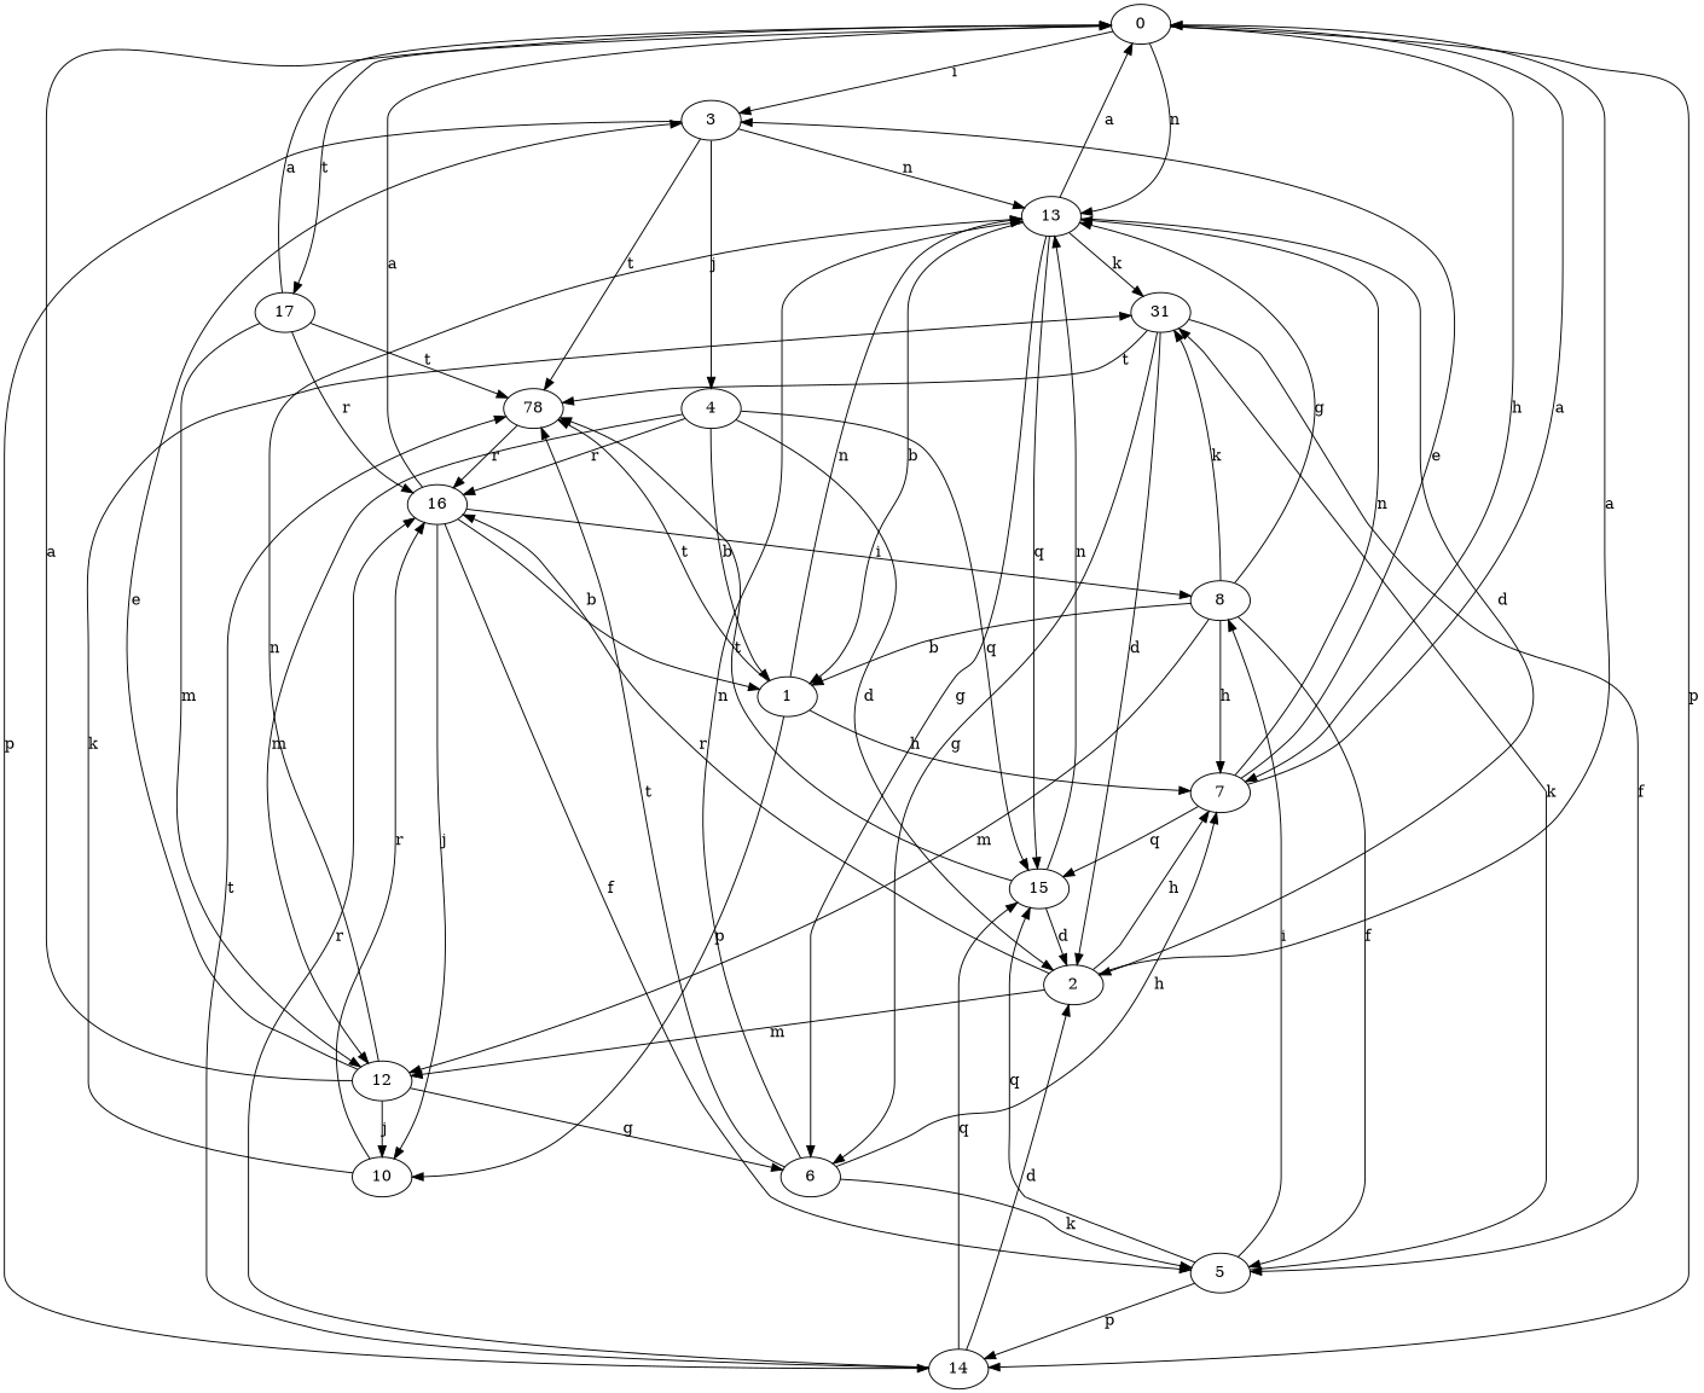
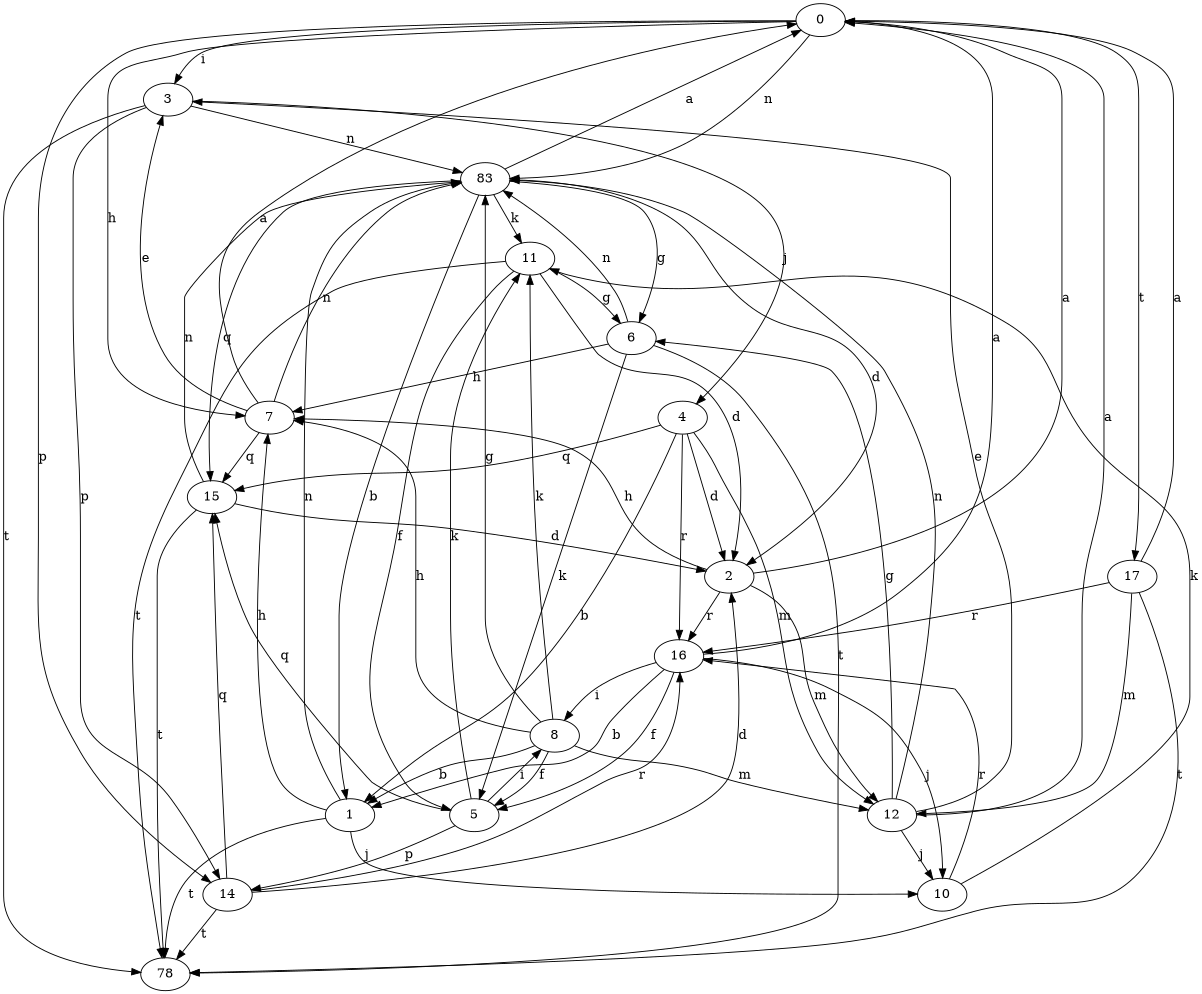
  strict digraph {
    0
    3
    7
-   13
+   13 [label=83]
    14
    17
    n7 [label=78]
    4
    15
    12
    10
    6
    1
    2
-   11 [label=31]
+   11
    16
    5
    8
    0 -> 3 [label=i]
    0 -> 7 [label=h]
    0 -> 13 [label=n]
    0 -> 14 [label=p]
    0 -> 17 [label=t]
    3 -> 13 [label=n]
    3 -> 14 [label=p]
    3 -> n7 [label=t]
    3 -> 4 [label=j]
    7 -> 0 [label=a]
    7 -> 3 [label=e]
    7 -> 13 [label=n]
    7 -> 15 [label=q]
    13 -> 0 [label=a]
    13 -> 15 [label=q]
    13 -> 6 [label=g]
    13 -> 1 [label=b]
    13 -> 2 [label=d]
    13 -> 11 [label=k]
    14 -> n7 [label=t]
    14 -> 15 [label=q]
    14 -> 2 [label=d]
    14 -> 16 [label=r]
    17 -> 0 [label=a]
    17 -> n7 [label=t]
    17 -> 12 [label=m]
    17 -> 16 [label=r]
-   n7 -> 16 [label=r]
    4 -> 15 [label=q]
    4 -> 12 [label=m]
    4 -> 1 [label=b]
    4 -> 2 [label=d]
    4 -> 16 [label=r]
    15 -> 13 [label=n]
    15 -> n7 [label=t]
    15 -> 2 [label=d]
    12 -> 0 [label=a]
    12 -> 3 [label=e]
    12 -> 13 [label=n]
    12 -> 10 [label=j]
    12 -> 6 [label=g]
    10 -> 11 [label=k]
    10 -> 16 [label=r]
    6 -> 7 [label=h]
    6 -> 13 [label=n]
    6 -> n7 [label=t]
    6 -> 5 [label=k]
    1 -> 7 [label=h]
    1 -> 13 [label=n]
    1 -> n7 [label=t]
-   1 -> 10 [label=p]
+   1 -> 10 [label=j]
    2 -> 0 [label=a]
    2 -> 7 [label=h]
    2 -> 12 [label=m]
    2 -> 16 [label=r]
    11 -> n7 [label=t]
    11 -> 6 [label=g]
    11 -> 2 [label=d]
    11 -> 5 [label=f]
    16 -> 0 [label=a]
    16 -> 10 [label=j]
    16 -> 1 [label=b]
    16 -> 5 [label=f]
    16 -> 8 [label=i]
    5 -> 14 [label=p]
    5 -> 15 [label=q]
    5 -> 11 [label=k]
    5 -> 8 [label=i]
    8 -> 7 [label=h]
    8 -> 13 [label=g]
    8 -> 12 [label=m]
    8 -> 1 [label=b]
    8 -> 11 [label=k]
    8 -> 5 [label=f]
  }
